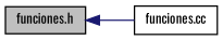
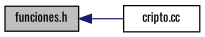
  digraph {
    rankdir=LR
    fontname=Oswald
    node [color=black fontname=Oswald fontsize=10 shape=record style=filled]
    n1 [fillcolor=grey75 fontcolor=black height=0.2 label="funciones.h" width=0.4]
-   n2 [fillcolor=white height=0.2 label="funciones.cc" width=0.4]
+   n2 [fillcolor=white height=0.2 label="cripto.cc" width=0.4]
    n1 -> n2 [color=midnightblue dir=back fontname=Oswald fontsize=10 labelfontname=Helvetica labelfontsize=10 style=solid]
  }
